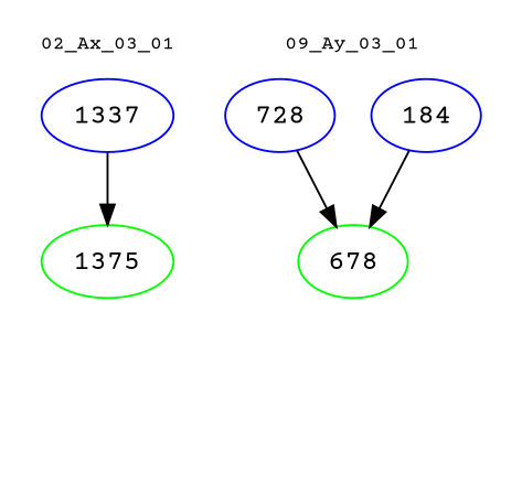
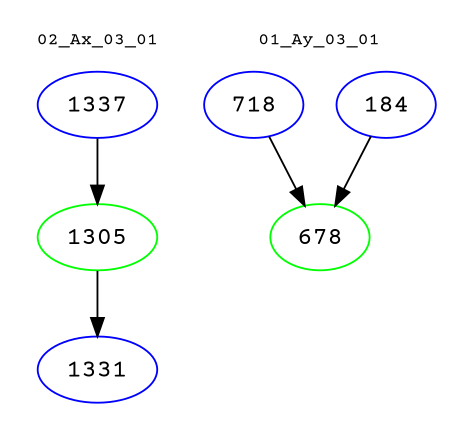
  digraph {
    fontname="Courier Prime"
    node [color=blue fontname="Courier Prime"]
    edge [color=black fontname="Courier Prime"]
    n1 [label=1337]
-   n2 [color=green label=1375]
+   n2 [color=green label=1305]
+   n3 [label=1331]
    n4 [label=184]
    n5 [color=green label=678]
-   n6 [label=728]
+   n6 [label=718]
    subgraph cluster_1 {
      color=white
      fontsize=10
      label="02_Ax_03_01"
      n1
      n2
+     n3
    }
    subgraph cluster_2 {
      color=white
      fontsize=10
-     label="09_Ay_03_01"
+     label="01_Ay_03_01"
      n4
      n5
      n6
    }
    n1 -> n2
+   n2 -> n3
    n4 -> n5
    n6 -> n5
  }
